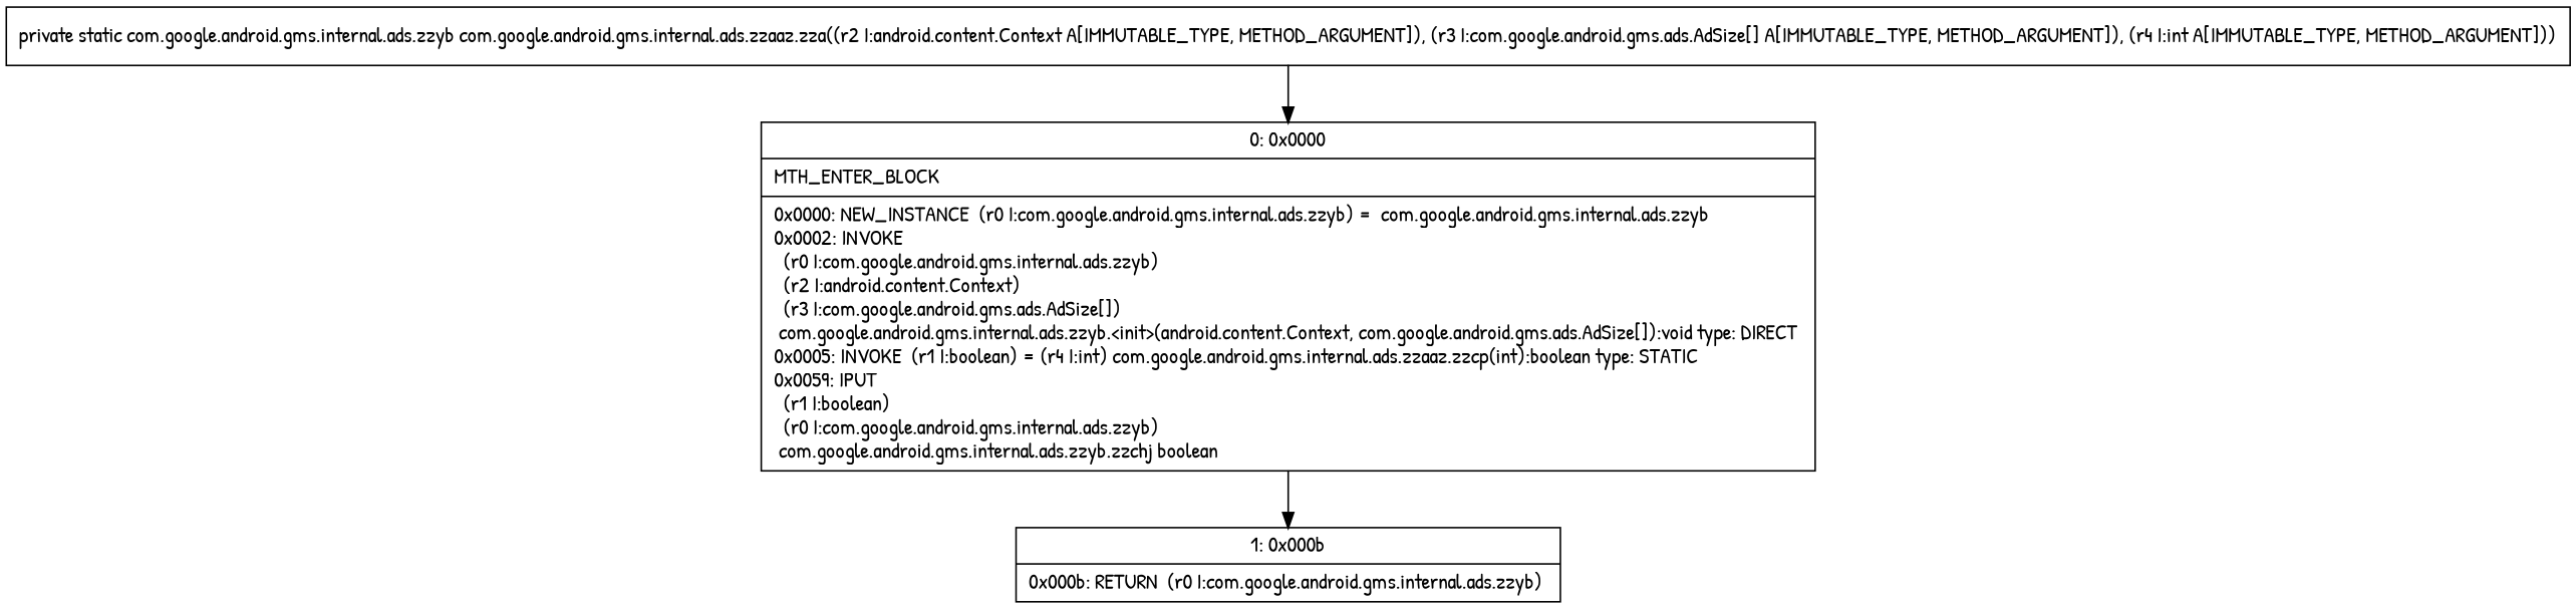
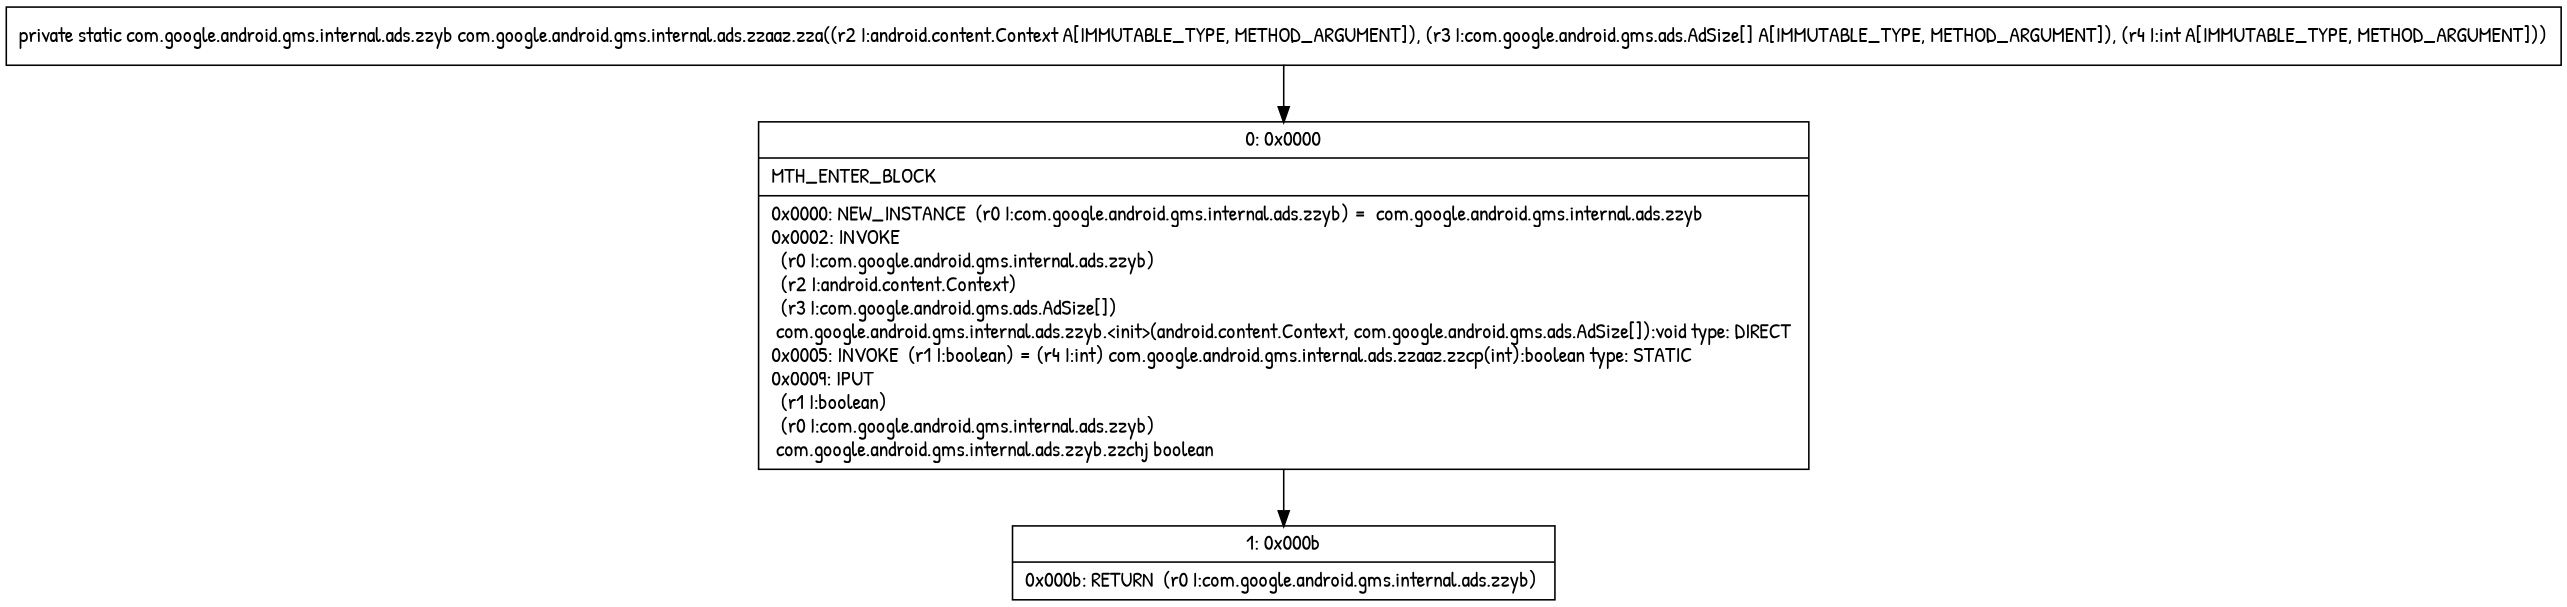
  digraph {
    fontname="Patrick Hand"
    node [shape=record fontname="Patrick Hand"]
    edge [fontname="Patrick Hand"]
-   n1 [label="{0\:\ 0x0000|MTH_ENTER_BLOCK\l|0x0000: NEW_INSTANCE  (r0 I:com.google.android.gms.internal.ads.zzyb) =  com.google.android.gms.internal.ads.zzyb \l0x0002: INVOKE  \l  (r0 I:com.google.android.gms.internal.ads.zzyb)\l  (r2 I:android.content.Context)\l  (r3 I:com.google.android.gms.ads.AdSize[])\l com.google.android.gms.internal.ads.zzyb.\<init\>(android.content.Context, com.google.android.gms.ads.AdSize[]):void type: DIRECT \l0x0005: INVOKE  (r1 I:boolean) = (r4 I:int) com.google.android.gms.internal.ads.zzaaz.zzcp(int):boolean type: STATIC \l0x0059: IPUT  \l  (r1 I:boolean)\l  (r0 I:com.google.android.gms.internal.ads.zzyb)\l com.google.android.gms.internal.ads.zzyb.zzchj boolean \l}"]
+   n1 [label="{0\:\ 0x0000|MTH_ENTER_BLOCK\l|0x0000: NEW_INSTANCE  (r0 I:com.google.android.gms.internal.ads.zzyb) =  com.google.android.gms.internal.ads.zzyb \l0x0002: INVOKE  \l  (r0 I:com.google.android.gms.internal.ads.zzyb)\l  (r2 I:android.content.Context)\l  (r3 I:com.google.android.gms.ads.AdSize[])\l com.google.android.gms.internal.ads.zzyb.\<init\>(android.content.Context, com.google.android.gms.ads.AdSize[]):void type: DIRECT \l0x0005: INVOKE  (r1 I:boolean) = (r4 I:int) com.google.android.gms.internal.ads.zzaaz.zzcp(int):boolean type: STATIC \l0x0009: IPUT  \l  (r1 I:boolean)\l  (r0 I:com.google.android.gms.internal.ads.zzyb)\l com.google.android.gms.internal.ads.zzyb.zzchj boolean \l}"]
    n2 [label="{1\:\ 0x000b|0x000b: RETURN  (r0 I:com.google.android.gms.internal.ads.zzyb) \l}"]
    n3 [label="{private static com.google.android.gms.internal.ads.zzyb com.google.android.gms.internal.ads.zzaaz.zza((r2 I:android.content.Context A[IMMUTABLE_TYPE, METHOD_ARGUMENT]), (r3 I:com.google.android.gms.ads.AdSize[] A[IMMUTABLE_TYPE, METHOD_ARGUMENT]), (r4 I:int A[IMMUTABLE_TYPE, METHOD_ARGUMENT])) }"]
    n1 -> n2
    n3 -> n1
  }
